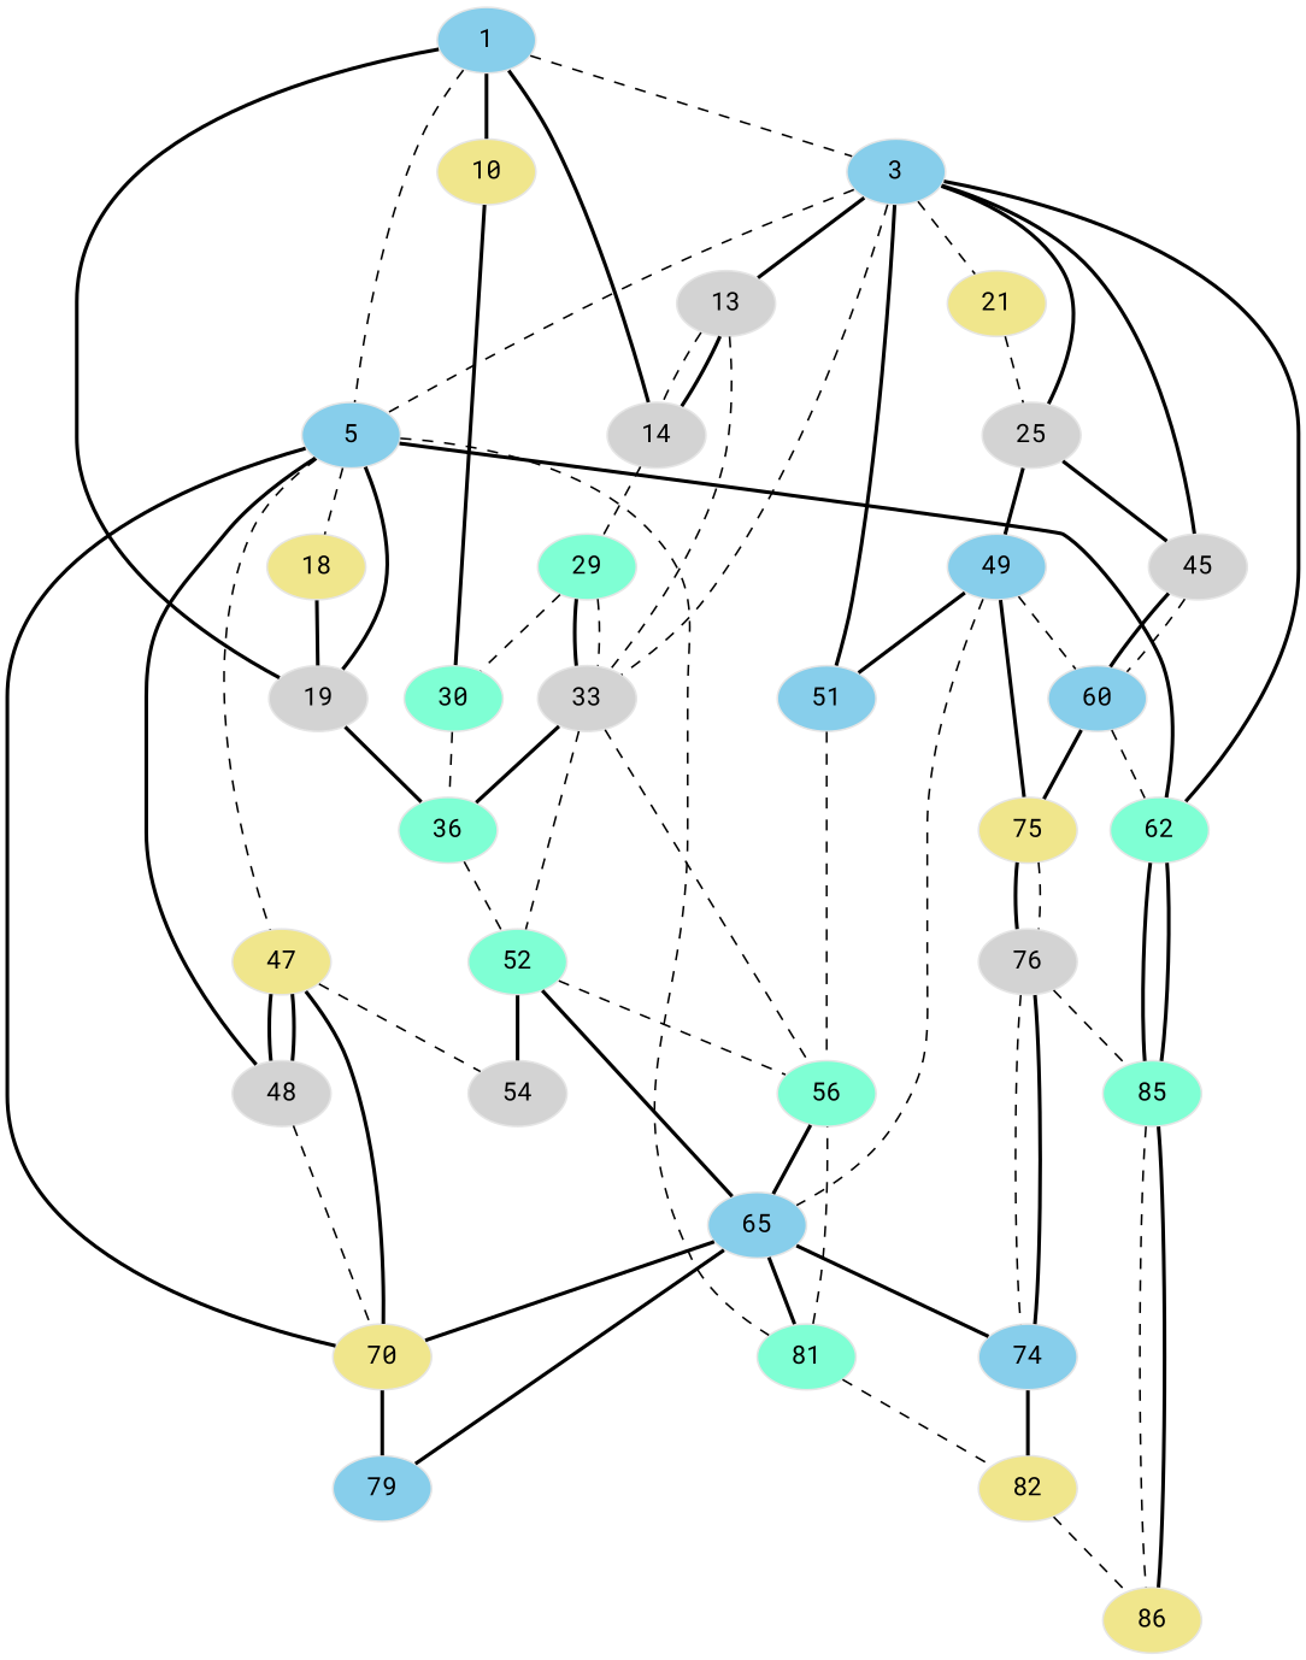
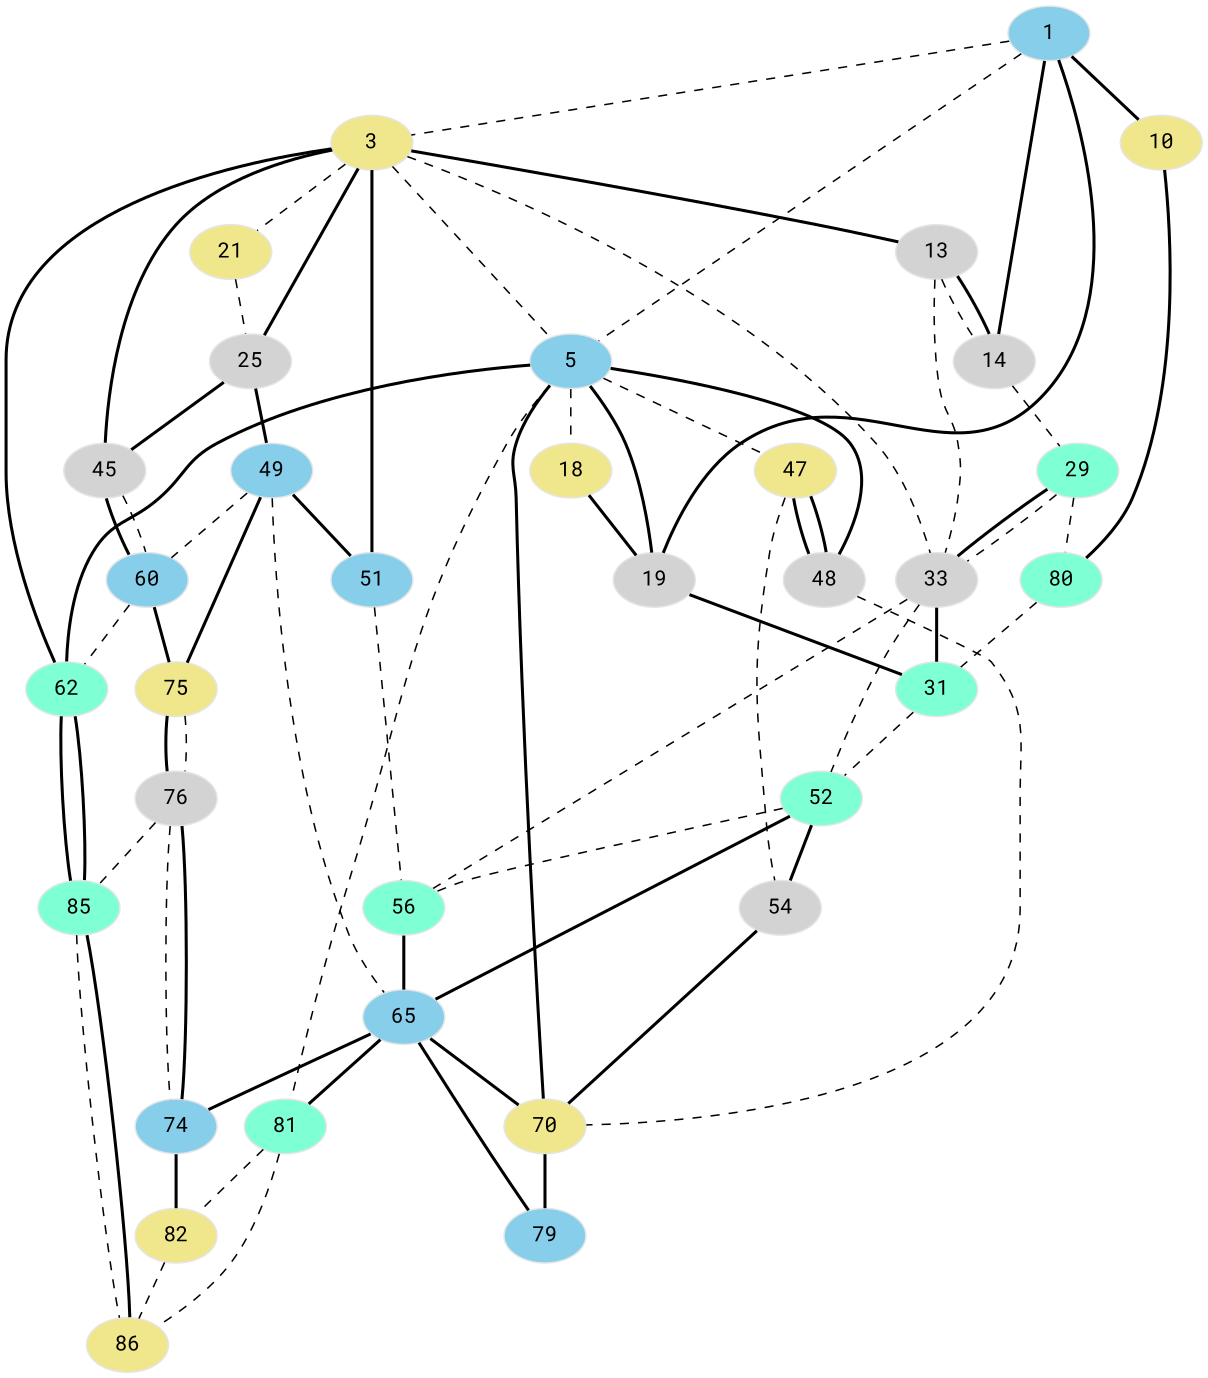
  graph {
    fontname="Roboto Mono"
    node [color=gray90 fillcolor=khaki fontname="Roboto Mono" style=filled]
    edge [fontname="Roboto Mono" style=bold]
    1 [fillcolor=skyblue super="+2+7"]
-   3 [fillcolor=skyblue super="+4+12"]
+   3 [super="+4+12"]
    5 [fillcolor=skyblue super="+16+74+6"]
    10
    14 [fillcolor=lightgrey super="+15"]
    19 [fillcolor=lightgrey super="+41"]
    13 [fillcolor=lightgrey super="+24"]
    21
    25 [fillcolor=lightgrey super="+44+26"]
    33 [fillcolor=lightgrey super="+34+38"]
    45 [fillcolor=lightgrey]
    51 [fillcolor=skyblue]
    62 [fillcolor=aquamarine]
    18
    47 [super="+55"]
    48 [fillcolor=lightgrey]
    70 [super="+73+71"]
    81 [fillcolor=aquamarine super="+83"]
-   30 [fillcolor=aquamarine super="+31"]
+   30 [fillcolor=aquamarine super="+31" label=80]
    29 [fillcolor=aquamarine]
-   36 [fillcolor=aquamarine super="+39"]
+   36 [fillcolor=aquamarine super="+39" label=31]
    49 [fillcolor=skyblue super="+50+61"]
    52 [fillcolor=aquamarine super="+53+58"]
    56 [fillcolor=aquamarine super="+59+57"]
    60 [fillcolor=skyblue super="+63"]
    85 [fillcolor=aquamarine]
    54 [fillcolor=lightgrey]
    79 [fillcolor=skyblue]
    82
    86
    65 [fillcolor=skyblue super="+67"]
    75 [super="+80"]
    n33 [fillcolor=skyblue label=74]
    76 [fillcolor=lightgrey super="+84"]
    1 -- 3 [style=dashed]
    1 -- 5 [style=dashed]
    1 -- 10 [weight=2]
    1 -- 14
    1 -- 19
    3 -- 5 [style=dashed]
    3 -- 13 [weight=2]
    3 -- 21 [style=dashed weight=2]
    3 -- 25
    3 -- 33 [style=dashed]
    3 -- 45
    3 -- 51
    3 -- 62
    5 -- 19
    5 -- 62
    5 -- 18 [style=dashed weight=2]
    5 -- 47 [style=dashed]
    5 -- 48
    5 -- 70
    5 -- 81 [style=dashed]
    10 -- 30
    14 -- 29 [style=dashed]
    19 -- 36
    13 -- 14 [style=dashed weight=2]
    13 -- 14
    13 -- 33 [style=dashed]
    21 -- 25 [style=dashed]
    25 -- 45
    25 -- 49
    33 -- 36
    33 -- 52 [style=dashed]
    33 -- 56 [style=dashed]
    45 -- 60
    45 -- 60 [style=dashed]
    51 -- 56 [style=dashed]
    62 -- 85
    62 -- 85
    18 -- 19
    47 -- 48
    47 -- 48
-   47 -- 70
+   54 -- 70
    47 -- 54 [style=dashed]
    48 -- 70 [style=dashed]
    70 -- 79 [weight=2]
    81 -- 82 [style=dashed]
-   81 -- 56 [style=dashed]
+   81 -- 86 [style=dashed]
    30 -- 36 [style=dashed weight=2]
    29 -- 33
    29 -- 33 [style=dashed]
    29 -- 30 [style=dashed]
    36 -- 52 [style=dashed]
    49 -- 51
    49 -- 60 [style=dashed]
    49 -- 65 [style=dashed]
    49 -- 75
    52 -- 56 [style=dashed]
    52 -- 54 [weight=2]
    52 -- 65
    56 -- 65
    60 -- 62 [style=dashed]
    60 -- 75
    85 -- 86 [style=dashed]
    85 -- 86
    82 -- 86 [style=dashed]
    65 -- 70
    65 -- 81
    65 -- 79
    65 -- n33
    75 -- 76 [weight=2]
    75 -- 76 [style=dashed]
    n33 -- 82
    76 -- 85 [style=dashed]
    76 -- n33 [style=dashed]
    76 -- n33
  }
